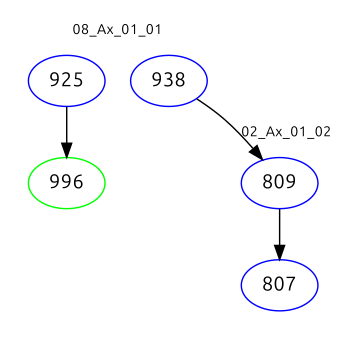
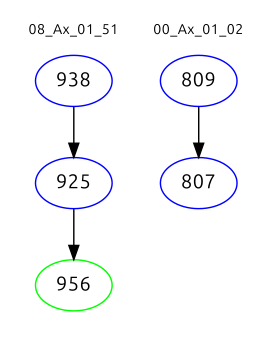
  digraph {
    fontname=Ubuntu
    node [color=blue fontname=Ubuntu]
    edge [color=black fontname=Ubuntu]
    n1 [label=938]
    n2 [label=925]
-   n3 [color=green label=996]
+   n3 [color=green label=956]
    n4 [label=809]
    n5 [label=807]
    subgraph cluster_1 {
      color=white
      fontsize=10
-     label="08_Ax_01_01"
+     label="08_Ax_01_51"
      n1
      n2
      n3
    }
    subgraph cluster_2 {
      color=white
      fontsize=10
-     label="02_Ax_01_02"
+     label="00_Ax_01_02"
      n4
      n5
    }
-   n1 -> n4
+   n1 -> n2
    n2 -> n3
    n4 -> n5
  }
